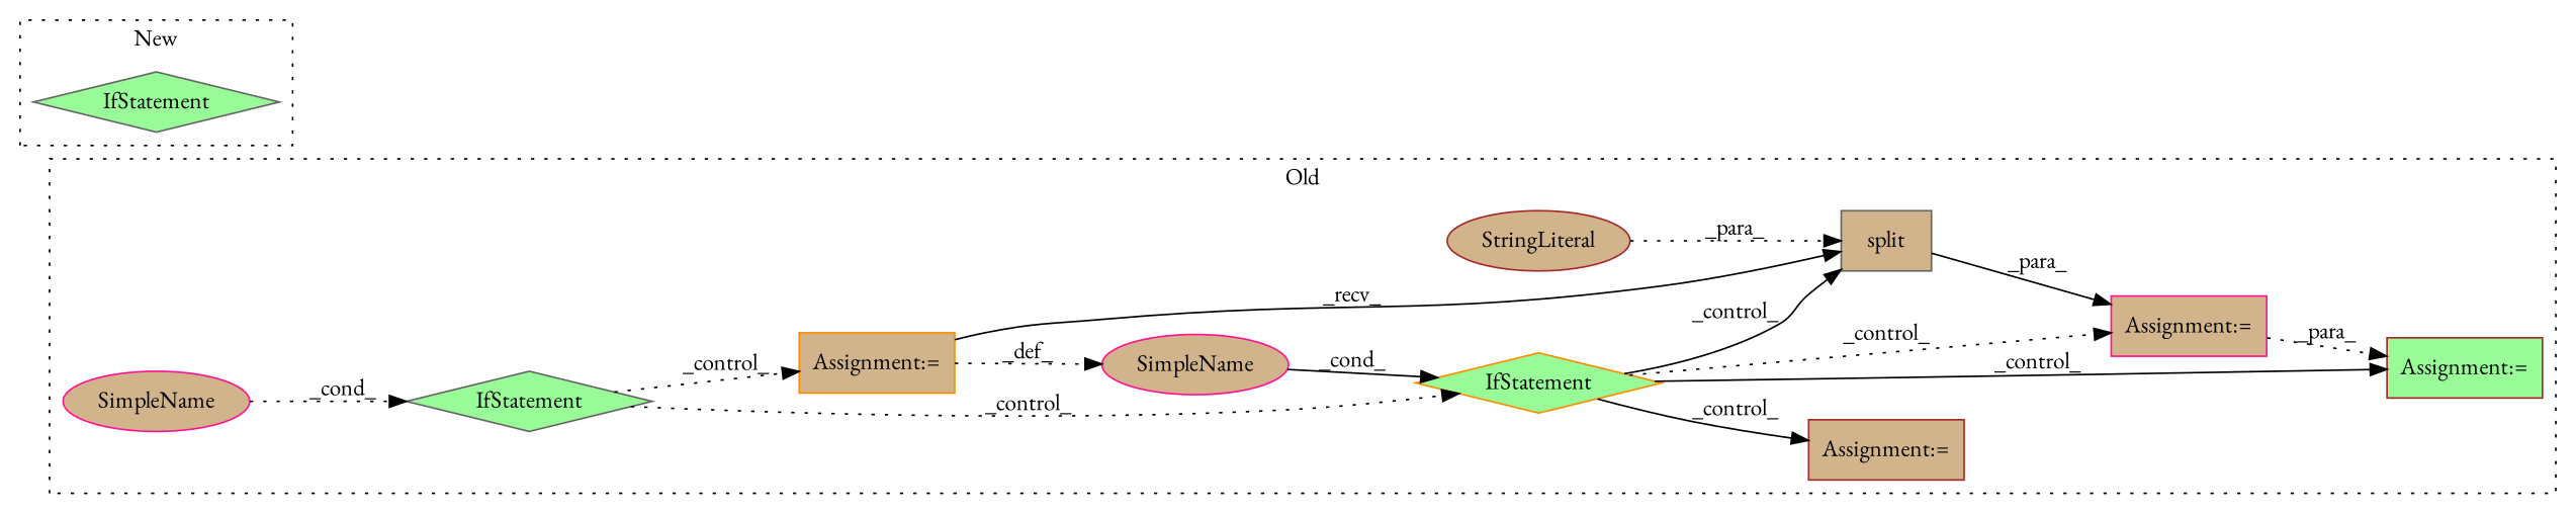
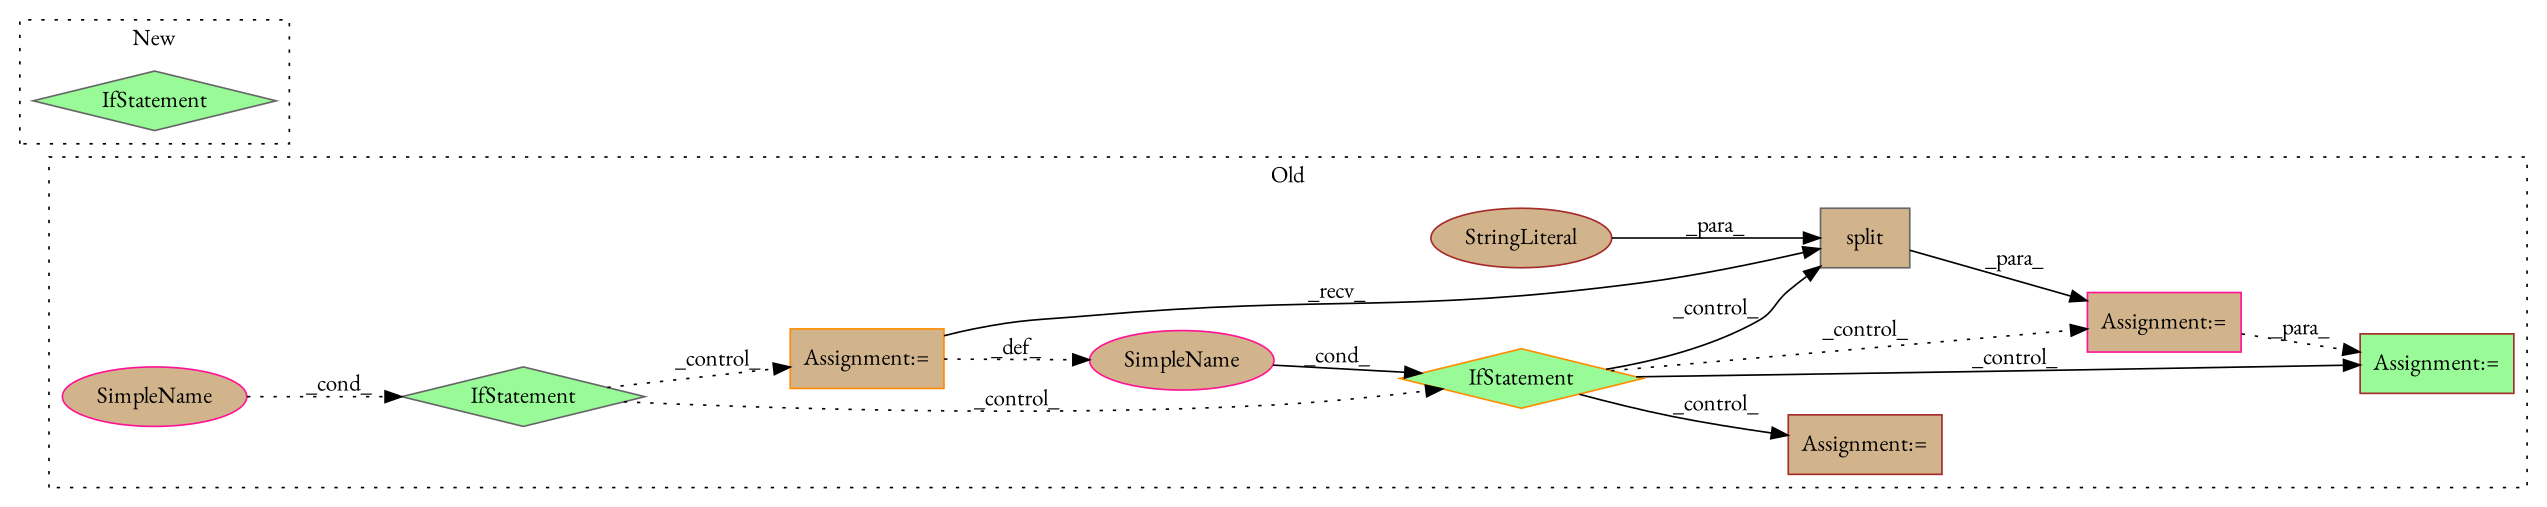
  digraph {
    rankdir=LR
    fontname="EB Garamond"
    node [a=7 l=1 shape=box style=filled fillcolor=tan color=gray40 fontname="EB Garamond"]
    edge [style=dotted fontname="EB Garamond"]
    n1 [a=32 l="6,1" label=split s="4782,4792"]
    n2 [a=45 l=4 label=StringLiteral s=4788 shape=ellipse color=brown]
    n3 [label="Assignment:=" s=4776 color=deeppink]
    n4 [a=42 label=SimpleName shape=ellipse color=deeppink l=""]
    n5 [a=25 l="4,2" label=IfStatement s="4608,4626" shape=diamond fillcolor=palegreen color=darkorange]
    n6 [label="Assignment:=" s=4712 color=brown]
    n7 [a=42 label=SimpleName shape=ellipse color=deeppink l=""]
    n8 [a=25 l="4,2" label=IfStatement s="4524,4542" shape=diamond fillcolor=palegreen]
    n9 [l=2 label="Assignment:=" s=4902 fillcolor=palegreen color=brown]
    n10 [label="Assignment:=" s=4585 color=darkorange]
    n11 [a=25 l=20 label=IfStatement s=4635 shape=diamond fillcolor=palegreen]
    subgraph cluster_1 {
      label=Old
      style=dotted
      n1
      n2
      n3
      n4
      n5
      n6
      n7
      n8
      n9
      n10
    }
    subgraph cluster_2 {
      label=New
      style=dotted
      n11
    }
    n1 -> n3 [label=_para_ style=solid]
-   n2 -> n1 [label=_para_]
+   n2 -> n1 [label=_para_ style=solid]
    n3 -> n9 [label=_para_]
    n4 -> n5 [label=_cond_ style=solid]
    n5 -> n1 [label=_control_ style=solid]
    n5 -> n3 [label=_control_]
    n5 -> n6 [label=_control_ style=solid]
    n5 -> n9 [label=_control_ style=solid]
    n7 -> n8 [label=_cond_]
    n8 -> n5 [label=_control_]
    n8 -> n10 [label=_control_]
    n10 -> n1 [label=_recv_ style=solid]
    n10 -> n4 [label=_def_]
  }
